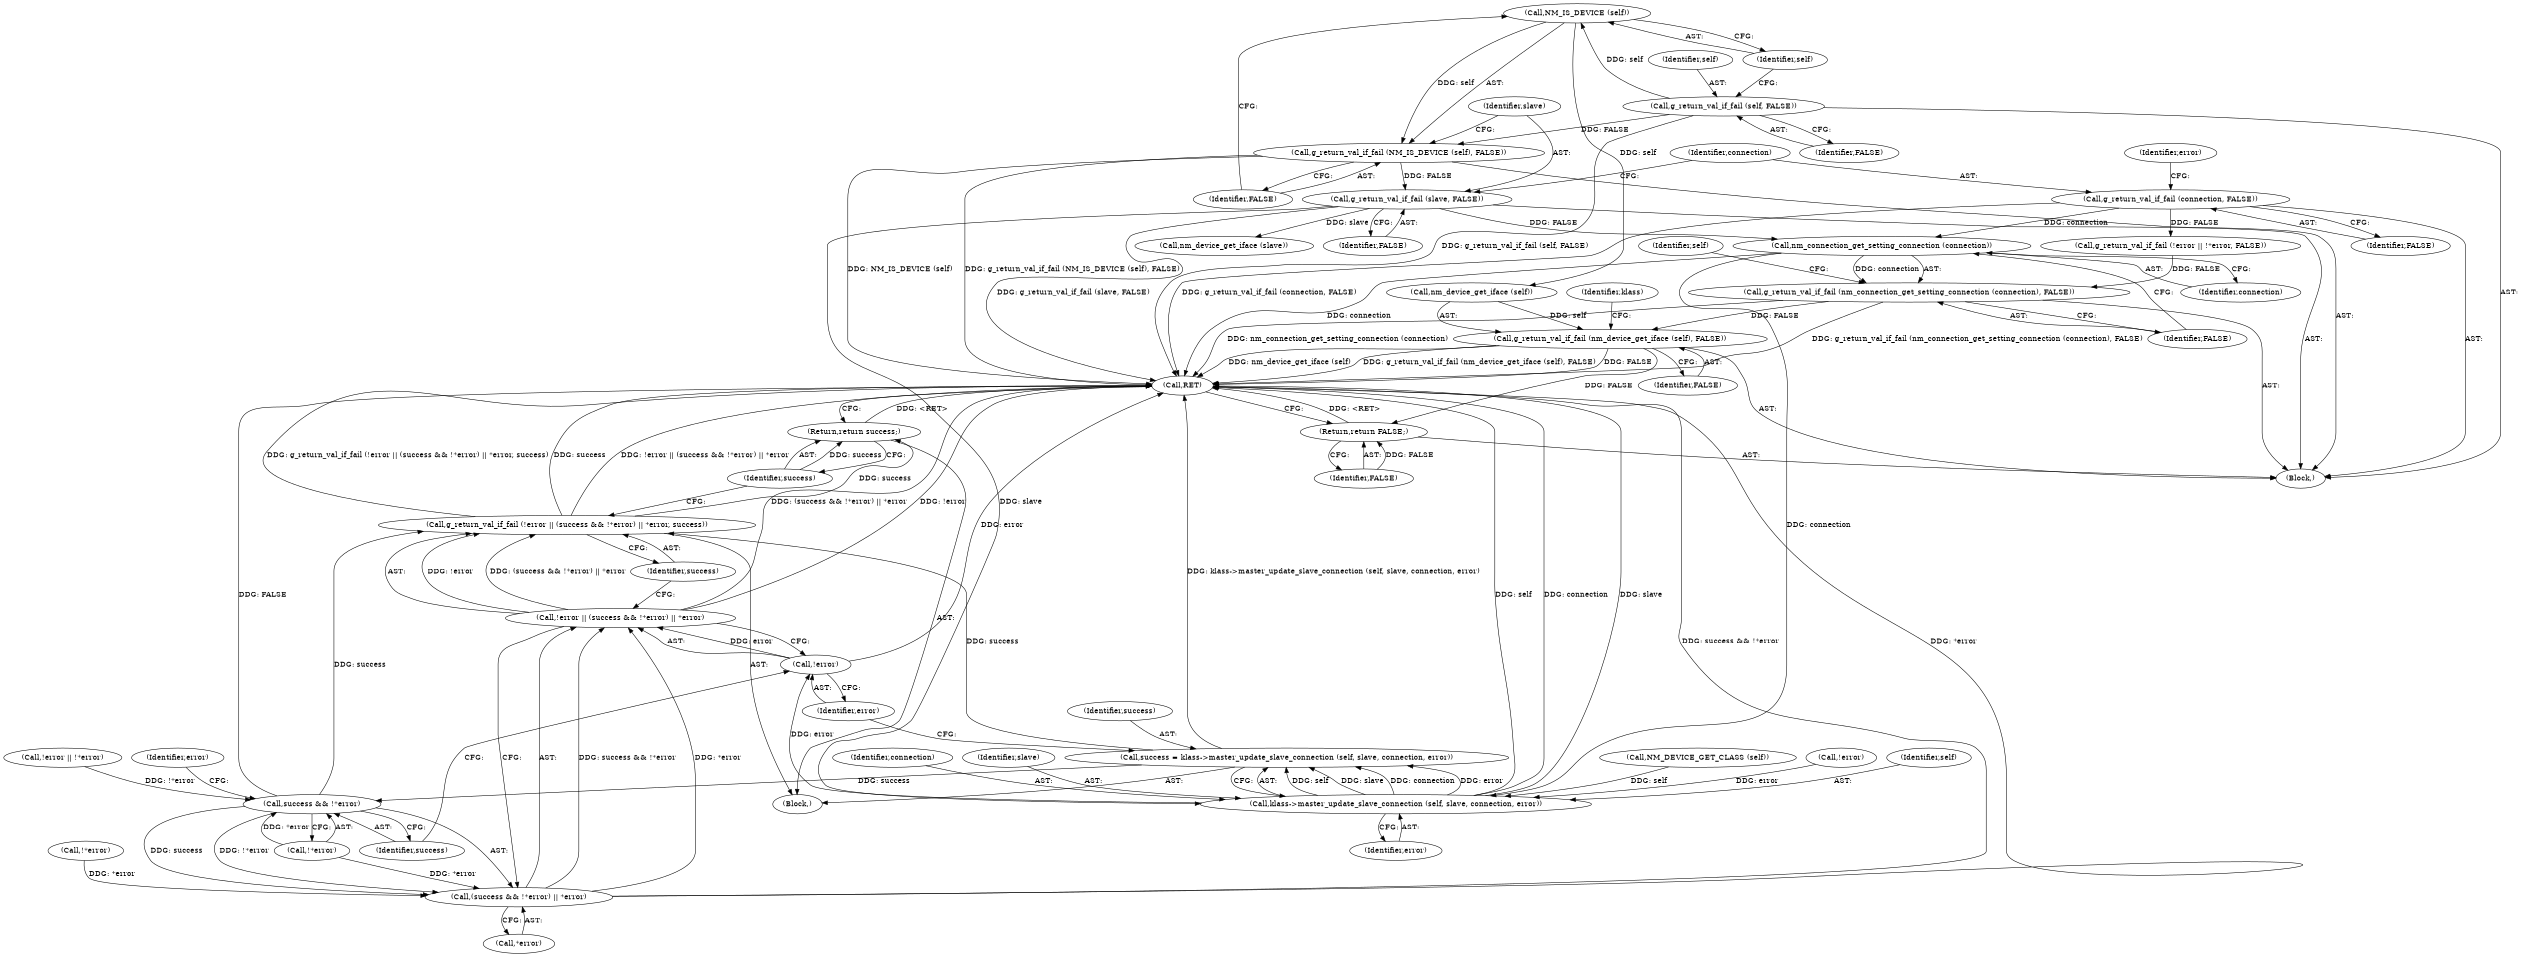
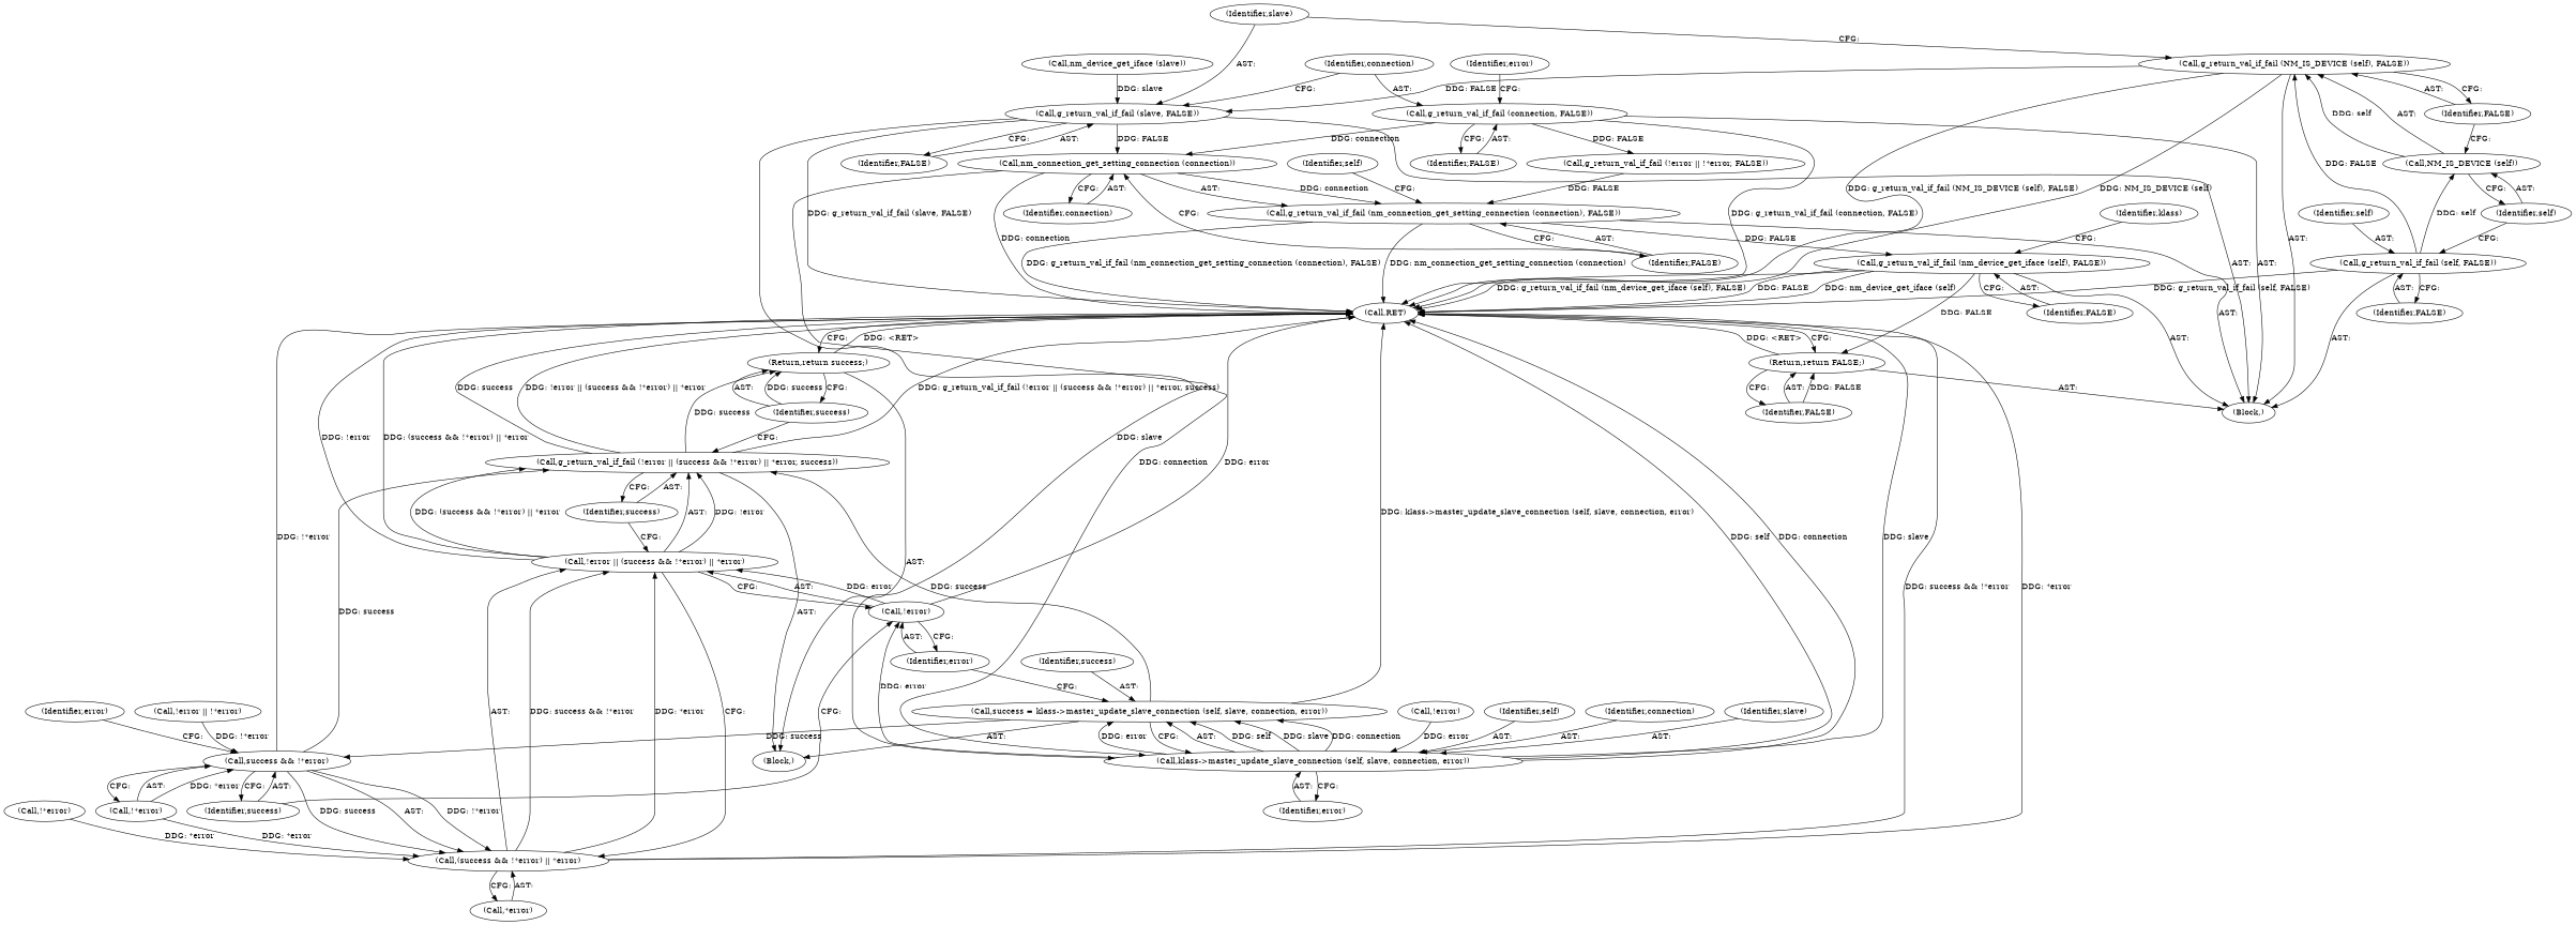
  digraph {
    n1 [label="(Call,nm_connection_get_setting_connection (connection))"]
    n2 [label="(Call,g_return_val_if_fail (nm_connection_get_setting_connection (connection), FALSE))"]
    n3 [label="(Call,klass->master_update_slave_connection (self, slave, connection, error))"]
    n4 [label="(Identifier,connection)"]
    n5 [label="(Call,RET)"]
    n6 [label="(Block,)"]
    n7 [label="(Call,g_return_val_if_fail (nm_device_get_iface (self), FALSE))"]
    n8 [label="(Identifier,FALSE)"]
    n9 [label="(Call,success = klass->master_update_slave_connection (self, slave, connection, error))"]
    n10 [label="(Call,!error)"]
    n11 [label="(Identifier,error)"]
    n12 [label="(Return,return FALSE;)"]
    n13 [label="(Return,return success;)"]
    n14 [label="(Call,g_return_val_if_fail (connection, FALSE))"]
    n15 [label="(Identifier,FALSE)"]
    n16 [label="(Call,g_return_val_if_fail (!error || !*error, FALSE))"]
    n17 [label="(Call,g_return_val_if_fail (slave, FALSE))"]
    n18 [label="(Identifier,FALSE)"]
    n19 [label="(Call,nm_device_get_iface (slave))"]
    n20 [label="(Call,g_return_val_if_fail (NM_IS_DEVICE (self), FALSE))"]
    n21 [label="(Identifier,FALSE)"]
    n22 [label="(Call,NM_IS_DEVICE (self))"]
    n23 [label="(Identifier,self)"]
-   n24 [label="(Call,nm_device_get_iface (self))"]
    n25 [label="(Call,g_return_val_if_fail (self, FALSE))"]
    n26 [label="(Identifier,FALSE)"]
    n27 [label="(Identifier,FALSE)"]
    n28 [label="(Identifier,FALSE)"]
    n29 [label="(Call,success && !*error)"]
    n30 [label="(Call,g_return_val_if_fail (!error || (success && !*error) || *error, success))"]
    n31 [label="(Block,)"]
    n32 [label="(Call,!error || (success && !*error) || *error)"]
    n33 [label="(Identifier,error)"]
    n34 [label="(Call,(success && !*error) || *error)"]
    n35 [label="(Call,!*error)"]
    n36 [label="(Identifier,success)"]
    n37 [label="(Identifier,success)"]
    n38 [label="(Call,*error)"]
    n39 [label="(Identifier,success)"]
    n40 [label="(Call,!error || !*error)"]
    n41 [label="(Identifier,self)"]
    n42 [label="(Identifier,error)"]
    n43 [label="(Identifier,self)"]
    n44 [label="(Identifier,success)"]
    n45 [label="(Call,!*error)"]
    n46 [label="(Identifier,slave)"]
    n47 [label="(Identifier,klass)"]
-   n48 [label="(Call,NM_DEVICE_GET_CLASS (self))"]
    n49 [label="(Call,!error)"]
    n50 [label="(Identifier,connection)"]
    n51 [label="(Identifier,self)"]
    n52 [label="(Identifier,connection)"]
    n53 [label="(Identifier,slave)"]
    n54 [label="(Identifier,error)"]
    n1 -> n2 [label="AST: "]
    n1 -> n2 [label="DDG: connection"]
    n1 -> n3 [label="DDG: connection"]
    n1 -> n4 [label="CFG: "]
    n1 -> n5 [label="DDG: connection"]
    n2 -> n5 [label="DDG: nm_connection_get_setting_connection (connection)"]
    n2 -> n5 [label="DDG: g_return_val_if_fail (nm_connection_get_setting_connection (connection), FALSE)"]
    n2 -> n6 [label="AST: "]
    n2 -> n7 [label="DDG: FALSE"]
    n2 -> n8 [label="CFG: "]
    n3 -> n5 [label="DDG: self"]
    n3 -> n5 [label="DDG: connection"]
    n3 -> n5 [label="DDG: slave"]
    n3 -> n9 [label="AST: "]
    n3 -> n9 [label="DDG: self"]
    n3 -> n9 [label="DDG: slave"]
    n3 -> n9 [label="DDG: connection"]
    n3 -> n9 [label="DDG: error"]
    n3 -> n10 [label="DDG: error"]
    n3 -> n11 [label="CFG: "]
    n4 -> n1 [label="AST: "]
    n5 -> n12 [label="CFG: "]
    n5 -> n13 [label="CFG: "]
    n7 -> n5 [label="DDG: nm_device_get_iface (self)"]
    n7 -> n5 [label="DDG: g_return_val_if_fail (nm_device_get_iface (self), FALSE)"]
    n7 -> n5 [label="DDG: FALSE"]
    n7 -> n6 [label="AST: "]
    n7 -> n12 [label="DDG: FALSE"]
    n7 -> n27 [label="CFG: "]
    n8 -> n1 [label="CFG: "]
    n8 -> n2 [label="AST: "]
    n9 -> n3 [label="CFG: "]
    n9 -> n5 [label="DDG: klass->master_update_slave_connection (self, slave, connection, error)"]
    n9 -> n29 [label="DDG: success"]
    n9 -> n30 [label="DDG: success"]
    n9 -> n31 [label="AST: "]
    n10 -> n5 [label="DDG: error"]
    n10 -> n32 [label="AST: "]
    n10 -> n32 [label="DDG: error"]
    n10 -> n33 [label="CFG: "]
    n11 -> n3 [label="AST: "]
    n12 -> n5 [label="DDG: <RET>"]
    n12 -> n6 [label="AST: "]
    n12 -> n28 [label="CFG: "]
    n13 -> n5 [label="DDG: <RET>"]
    n13 -> n31 [label="AST: "]
    n13 -> n39 [label="CFG: "]
    n14 -> n1 [label="DDG: connection"]
    n14 -> n5 [label="DDG: g_return_val_if_fail (connection, FALSE)"]
    n14 -> n6 [label="AST: "]
    n14 -> n15 [label="CFG: "]
    n14 -> n16 [label="DDG: FALSE"]
    n15 -> n14 [label="AST: "]
    n16 -> n2 [label="DDG: FALSE"]
    n17 -> n1 [label="DDG: FALSE"]
    n17 -> n3 [label="DDG: slave"]
    n17 -> n5 [label="DDG: g_return_val_if_fail (slave, FALSE)"]
    n17 -> n6 [label="AST: "]
    n17 -> n18 [label="CFG: "]
-   n17 -> n19 [label="DDG: slave"]
+   n19 -> n17 [label="DDG: slave"]
    n18 -> n17 [label="AST: "]
    n20 -> n5 [label="DDG: NM_IS_DEVICE (self)"]
    n20 -> n5 [label="DDG: g_return_val_if_fail (NM_IS_DEVICE (self), FALSE)"]
    n20 -> n6 [label="AST: "]
    n20 -> n17 [label="DDG: FALSE"]
    n20 -> n21 [label="CFG: "]
    n21 -> n20 [label="AST: "]
    n21 -> n22 [label="CFG: "]
    n22 -> n20 [label="AST: "]
    n22 -> n20 [label="DDG: self"]
    n22 -> n23 [label="CFG: "]
-   n22 -> n24 [label="DDG: self"]
    n23 -> n22 [label="AST: "]
    n23 -> n25 [label="CFG: "]
-   n24 -> n7 [label="AST: "]
-   n24 -> n7 [label="DDG: self"]
    n25 -> n5 [label="DDG: g_return_val_if_fail (self, FALSE)"]
    n25 -> n6 [label="AST: "]
    n25 -> n20 [label="DDG: FALSE"]
    n25 -> n22 [label="DDG: self"]
    n25 -> n26 [label="CFG: "]
    n26 -> n25 [label="AST: "]
    n27 -> n7 [label="AST: "]
    n28 -> n12 [label="AST: "]
    n28 -> n12 [label="DDG: FALSE"]
-   n29 -> n5 [label="DDG: FALSE"]
+   n29 -> n5 [label="DDG: !*error"]
    n29 -> n30 [label="DDG: success"]
    n29 -> n34 [label="AST: "]
    n29 -> n34 [label="DDG: success"]
    n29 -> n34 [label="DDG: !*error"]
    n29 -> n35 [label="CFG: "]
    n29 -> n36 [label="CFG: "]
    n30 -> n5 [label="DDG: success"]
    n30 -> n5 [label="DDG: !error || (success && !*error) || *error"]
    n30 -> n5 [label="DDG: g_return_val_if_fail (!error || (success && !*error) || *error, success)"]
    n30 -> n13 [label="DDG: success"]
    n30 -> n31 [label="AST: "]
    n30 -> n37 [label="CFG: "]
    n32 -> n5 [label="DDG: (success && !*error) || *error"]
    n32 -> n5 [label="DDG: !error"]
    n32 -> n10 [label="CFG: "]
    n32 -> n30 [label="AST: "]
    n32 -> n30 [label="DDG: !error"]
    n32 -> n30 [label="DDG: (success && !*error) || *error"]
    n32 -> n34 [label="CFG: "]
    n33 -> n9 [label="CFG: "]
    n33 -> n10 [label="AST: "]
    n34 -> n5 [label="DDG: success && !*error"]
    n34 -> n5 [label="DDG: *error"]
    n34 -> n32 [label="AST: "]
    n34 -> n32 [label="DDG: success && !*error"]
    n34 -> n32 [label="DDG: *error"]
    n34 -> n38 [label="CFG: "]
    n35 -> n29 [label="AST: "]
    n35 -> n29 [label="DDG: *error"]
    n35 -> n34 [label="DDG: *error"]
    n36 -> n10 [label="CFG: "]
    n36 -> n29 [label="AST: "]
    n37 -> n30 [label="AST: "]
    n37 -> n32 [label="CFG: "]
    n38 -> n34 [label="AST: "]
    n39 -> n13 [label="AST: "]
    n39 -> n13 [label="DDG: success"]
    n39 -> n30 [label="CFG: "]
    n40 -> n29 [label="DDG: !*error"]
    n41 -> n25 [label="AST: "]
    n42 -> n14 [label="CFG: "]
    n43 -> n2 [label="CFG: "]
    n44 -> n9 [label="AST: "]
    n45 -> n34 [label="DDG: *error"]
    n46 -> n17 [label="AST: "]
    n46 -> n20 [label="CFG: "]
    n47 -> n7 [label="CFG: "]
-   n48 -> n3 [label="DDG: self"]
    n49 -> n3 [label="DDG: error"]
    n50 -> n14 [label="AST: "]
    n50 -> n17 [label="CFG: "]
    n51 -> n3 [label="AST: "]
    n52 -> n3 [label="AST: "]
    n53 -> n3 [label="AST: "]
    n54 -> n29 [label="CFG: "]
  }
